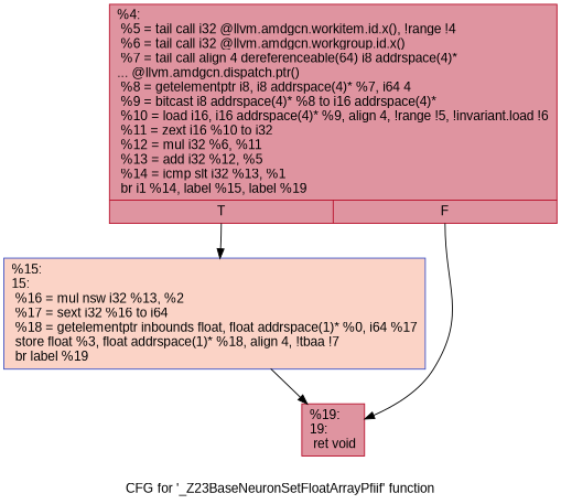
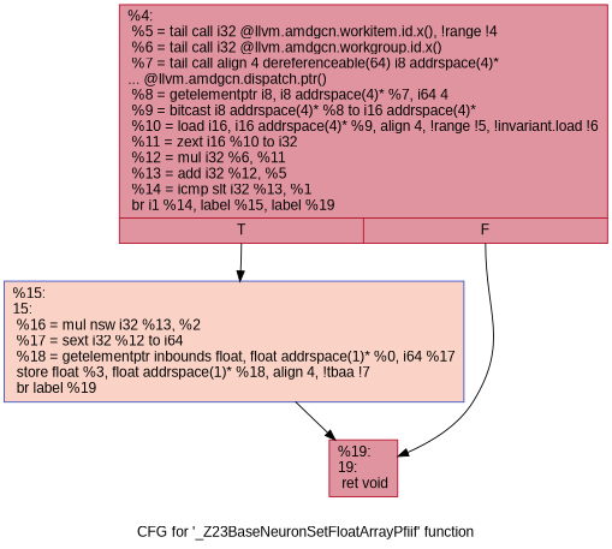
  digraph {
    label="CFG for '_Z23BaseNeuronSetFloatArrayPfiif' function"
    fontname="Liberation Sans"
    node [color="#b70d28ff" fillcolor="#b70d2870" shape=record style=filled fontname="Liberation Sans"]
    edge [fontname="Liberation Sans"]
    n1 [label="{%4:\l  %5 = tail call i32 @llvm.amdgcn.workitem.id.x(), !range !4\l  %6 = tail call i32 @llvm.amdgcn.workgroup.id.x()\l  %7 = tail call align 4 dereferenceable(64) i8 addrspace(4)*\l... @llvm.amdgcn.dispatch.ptr()\l  %8 = getelementptr i8, i8 addrspace(4)* %7, i64 4\l  %9 = bitcast i8 addrspace(4)* %8 to i16 addrspace(4)*\l  %10 = load i16, i16 addrspace(4)* %9, align 4, !range !5, !invariant.load !6\l  %11 = zext i16 %10 to i32\l  %12 = mul i32 %6, %11\l  %13 = add i32 %12, %5\l  %14 = icmp slt i32 %13, %1\l  br i1 %14, label %15, label %19\l|{<s0>T|<s1>F}}"]
-   n2 [color="#3d50c3ff" fillcolor="#f59c7d70" label="{%15:\l15:                                               \l  %16 = mul nsw i32 %13, %2\l  %17 = sext i32 %16 to i64\l  %18 = getelementptr inbounds float, float addrspace(1)* %0, i64 %17\l  store float %3, float addrspace(1)* %18, align 4, !tbaa !7\l  br label %19\l}"]
+   n2 [color="#3d50c3ff" fillcolor="#f59c7d70" label="{%15:\l15:                                               \l  %16 = mul nsw i32 %13, %2\l  %17 = sext i32 %12 to i64\l  %18 = getelementptr inbounds float, float addrspace(1)* %0, i64 %17\l  store float %3, float addrspace(1)* %18, align 4, !tbaa !7\l  br label %19\l}"]
    n3 [label="{%19:\l19:                                               \l  ret void\l}"]
    n1 -> n2 [tailport=s0]
    n1 -> n3 [tailport=s1]
    n2 -> n3
  }
